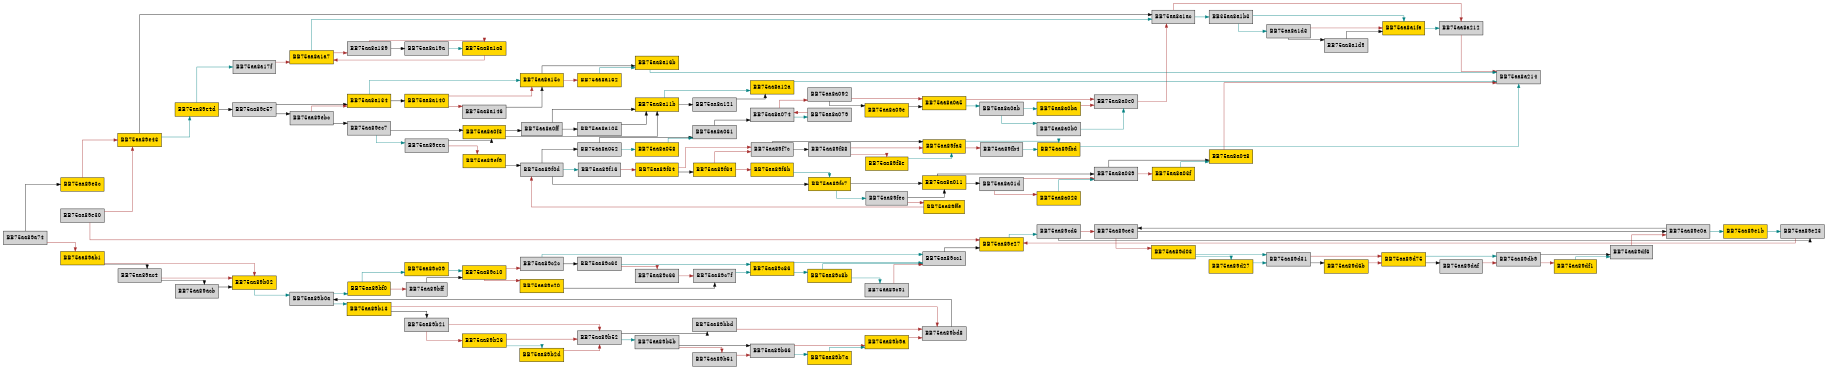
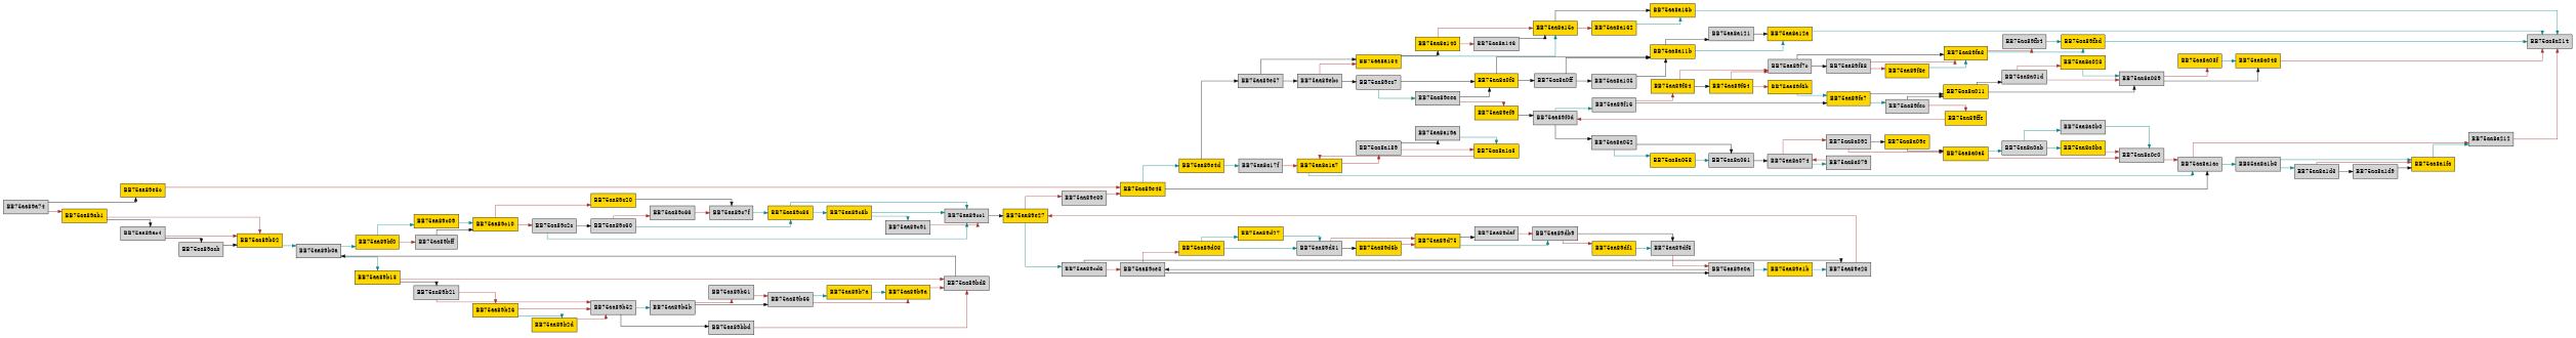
  digraph {
    rankdir=LR
    splines=ortho
    node [fillcolor=lightgrey shape=box style=filled]
    edge [color=brown]
    BB75aa89e3c [fillcolor=gold]
    BB75aa89a74
    BB75aa89ab1 [fillcolor=gold]
    BB75aa89e43 [fillcolor=gold]
    BB75aa89b02 [fillcolor=gold]
    BB75aa89ac4
    BB75aa8a1ac
    BB75aa89e4d [fillcolor=gold]
    BB75aa89b0a
    BB75aa89acb
    BB75aa89bf0 [fillcolor=gold]
    BB75aa89b13 [fillcolor=gold]
    BB75aa89c09 [fillcolor=gold]
    BB75aa89bff
    BB75aa89bd8
    BB75aa89b21
    BB75aa89c10 [fillcolor=gold]
    BB75aa89b52
    BB75aa89b26 [fillcolor=gold]
    BB75aa89bbd
    BB75aa89b5b
    BB75aa89b2d [fillcolor=gold]
    BB75aa89b66
    BB75aa89b61
    BB75aa89b9a [fillcolor=gold]
    BB75aa89b7a [fillcolor=gold]
    BB75aa89c2c
    BB75aa89c20 [fillcolor=gold]
    BB75aa89cc1
    BB75aa89c60
    BB75aa89c7f
    BB75aa89e27 [fillcolor=gold]
    BB75aa89c86 [fillcolor=gold]
    BB75aa89c66
    BB75aa89c8b [fillcolor=gold]
    BB75aa89cd6
    BB75aa89e30
    BB75aa89c91
    BB75aa89e23
    BB75aa89ce3
    BB75aa89e0a
    BB75aa89d03 [fillcolor=gold]
    BB75aa89e1b [fillcolor=gold]
    BB75aa89d31
    BB75aa89d27 [fillcolor=gold]
    BB75aa89d75 [fillcolor=gold]
    BB75aa89d6b [fillcolor=gold]
    BB75aa89db9
    BB75aa89daf
    BB75aa89df6
    BB75aa89df1 [fillcolor=gold]
    BB75aa8a212
    n53 [label=BB35aa8a1b3]
    BB75aa8a17f
    BB75aa89e57
    BB75aa8a214
    BB75aa8a1fa [fillcolor=gold]
    BB75aa8a1d3
    BB75aa8a1a7 [fillcolor=gold]
    BB75aa8a134 [fillcolor=gold]
    BB75aa89ebc
    BB75aa8a189
    BB75aa8a15c [fillcolor=gold]
    BB75aa8a140 [fillcolor=gold]
    BB75aa89ec7
    BB75aa8a16b [fillcolor=gold]
    BB75aa8a162 [fillcolor=gold]
    BB75aa8a146
    BB75aa8a0f3 [fillcolor=gold]
    BB75aa89eea
    BB75aa8a11b [fillcolor=gold]
    BB75aa8a0ff
    BB75aa89ef9 [fillcolor=gold]
    BB75aa8a12a [fillcolor=gold]
    BB75aa8a121
    BB75aa8a105
    BB75aa89f0d
    BB75aa8a052
    BB75aa89f16
    BB75aa8a061
    BB75aa8a058 [fillcolor=gold]
    BB75aa89fc7 [fillcolor=gold]
    BB75aa89f34 [fillcolor=gold]
    BB75aa8a074
    BB75aa8a011 [fillcolor=gold]
    BB75aa89fec
    BB75aa89f7c
    BB75aa89f64 [fillcolor=gold]
    BB75aa8a039
    BB75aa8a01d
    BB75aa89ffe [fillcolor=gold]
    BB75aa89fa3 [fillcolor=gold]
    BB75aa89f88
    BB75aa89f6b [fillcolor=gold]
    BB75aa89fbd [fillcolor=gold]
    BB75aa89fb4
    BB75aa89f8e [fillcolor=gold]
    BB75aa8a048 [fillcolor=gold]
    BB75aa8a03f [fillcolor=gold]
    BB75aa8a023 [fillcolor=gold]
    BB75aa8a092
    BB75aa8a079
    BB75aa8a0a5 [fillcolor=gold]
    BB75aa8a09e [fillcolor=gold]
    BB75aa8a0e0
    BB75aa8a0ab
    BB75aa8a0ba [fillcolor=gold]
    BB75aa8a0b0
    BB75aa8a1a3 [fillcolor=gold]
    BB75aa8a19a
    BB75aa8a1d9
    BB75aa89e3c -> BB75aa89e43
    BB75aa89a74 -> BB75aa89e3c [color=black]
    BB75aa89a74 -> BB75aa89ab1
    BB75aa89ab1 -> BB75aa89b02
    BB75aa89ab1 -> BB75aa89ac4 [color=black]
    BB75aa89e43 -> BB75aa8a1ac [color=black]
    BB75aa89e43 -> BB75aa89e4d [color=teal]
    BB75aa89b02 -> BB75aa89b0a [color=teal]
    BB75aa89ac4 -> BB75aa89b02
    BB75aa89ac4 -> BB75aa89acb [color=black]
    BB75aa8a1ac -> BB75aa8a212
    BB75aa8a1ac -> n53 [color=teal]
    BB75aa89e4d -> BB75aa8a17f [color=teal]
    BB75aa89e4d -> BB75aa89e57 [color=black]
    BB75aa89b0a -> BB75aa89bf0 [color=teal]
    BB75aa89b0a -> BB75aa89b13 [color=teal]
    BB75aa89acb -> BB75aa89b02 [color=black]
    BB75aa89bf0 -> BB75aa89c09 [color=teal]
    BB75aa89bf0 -> BB75aa89bff
    BB75aa89b13 -> BB75aa89bd8
    BB75aa89b13 -> BB75aa89b21 [color=black]
    BB75aa89c09 -> BB75aa89c10 [color=teal]
    BB75aa89bff -> BB75aa89c10 [color=black]
    BB75aa89bd8 -> BB75aa89b0a [color=black]
    BB75aa89b21 -> BB75aa89b52
    BB75aa89b21 -> BB75aa89b26
    BB75aa89c10 -> BB75aa89c2c
    BB75aa89c10 -> BB75aa89c20
    BB75aa89b52 -> BB75aa89bbd [color=black]
    BB75aa89b52 -> BB75aa89b5b [color=teal]
    BB75aa89b26 -> BB75aa89b52
    BB75aa89b26 -> BB75aa89b2d [color=teal]
    BB75aa89bbd -> BB75aa89bd8
    BB75aa89b5b -> BB75aa89b66 [color=black]
    BB75aa89b5b -> BB75aa89b61
    BB75aa89b2d -> BB75aa89b52
    BB75aa89b66 -> BB75aa89b9a
    BB75aa89b66 -> BB75aa89b7a [color=teal]
    BB75aa89b61 -> BB75aa89b66
    BB75aa89b9a -> BB75aa89bd8
    BB75aa89b7a -> BB75aa89b9a [color=teal]
    BB75aa89c2c -> BB75aa89cc1 [color=teal]
    BB75aa89c2c -> BB75aa89c60 [color=black]
    BB75aa89c20 -> BB75aa89c7f [color=black]
    BB75aa89cc1 -> BB75aa89e27 [color=black]
    BB75aa89c60 -> BB75aa89c86 [color=teal]
    BB75aa89c60 -> BB75aa89c66
    BB75aa89c7f -> BB75aa89c86 [color=teal]
    BB75aa89e27 -> BB75aa89cd6 [color=teal]
-   BB75aa89e30 -> BB75aa89e27
+   BB75aa89e27 -> BB75aa89e30
    BB75aa89c86 -> BB75aa89cc1 [color=teal]
    BB75aa89c86 -> BB75aa89c8b [color=teal]
    BB75aa89c66 -> BB75aa89c7f
    BB75aa89c8b -> BB75aa89cc1 [color=teal]
    BB75aa89c8b -> BB75aa89c91 [color=teal]
    BB75aa89cd6 -> BB75aa89e23 [color=black]
    BB75aa89cd6 -> BB75aa89ce3
    BB75aa89e30 -> BB75aa89e43
    BB75aa89c91 -> BB75aa89cc1
    BB75aa89e23 -> BB75aa89e27
    BB75aa89ce3 -> BB75aa89e0a [color=black]
    BB75aa89ce3 -> BB75aa89d03
    BB75aa89e0a -> BB75aa89ce3 [color=black]
    BB75aa89e0a -> BB75aa89e1b [color=teal]
    BB75aa89d03 -> BB75aa89d31 [color=teal]
    BB75aa89d03 -> BB75aa89d27 [color=teal]
    BB75aa89e1b -> BB75aa89e23 [color=teal]
    BB75aa89d31 -> BB75aa89d75
    BB75aa89d31 -> BB75aa89d6b [color=black]
    BB75aa89d27 -> BB75aa89d31 [color=teal]
    BB75aa89d75 -> BB75aa89db9 [color=teal]
    BB75aa89d75 -> BB75aa89daf [color=black]
    BB75aa89d6b -> BB75aa89d75
    BB75aa89db9 -> BB75aa89df6 [color=black]
    BB75aa89db9 -> BB75aa89df1
    BB75aa89daf -> BB75aa89db9
    BB75aa89df6 -> BB75aa89e0a
    BB75aa89df1 -> BB75aa89df6 [color=teal]
    BB75aa8a212 -> BB75aa8a214
    n53 -> BB75aa8a1fa [color=teal]
    n53 -> BB75aa8a1d3 [color=teal]
    BB75aa8a17f -> BB75aa8a1a7
    BB75aa89e57 -> BB75aa8a134 [color=black]
    BB75aa89e57 -> BB75aa89ebc [color=black]
    BB75aa8a1fa -> BB75aa8a212 [color=teal]
    BB75aa8a1d3 -> BB75aa8a1fa
    BB75aa8a1d3 -> BB75aa8a1d9 [color=black]
    BB75aa8a1a7 -> BB75aa8a1ac [color=teal]
    BB75aa8a1a7 -> BB75aa8a189
    BB75aa8a134 -> BB75aa8a15c [color=teal]
    BB75aa8a134 -> BB75aa8a140 [color=black]
    BB75aa89ebc -> BB75aa8a134
    BB75aa89ebc -> BB75aa89ec7 [color=black]
    BB75aa8a189 -> BB75aa8a1a3
    BB75aa8a189 -> BB75aa8a19a [color=black]
    BB75aa8a15c -> BB75aa8a16b [color=black]
    BB75aa8a15c -> BB75aa8a162
    BB75aa8a140 -> BB75aa8a15c
    BB75aa8a140 -> BB75aa8a146
    BB75aa89ec7 -> BB75aa8a0f3 [color=black]
    BB75aa89ec7 -> BB75aa89eea [color=teal]
    BB75aa8a16b -> BB75aa8a214 [color=teal]
    BB75aa8a162 -> BB75aa8a16b [color=teal]
    BB75aa8a146 -> BB75aa8a15c [color=black]
    BB75aa8a0f3 -> BB75aa8a11b [color=black]
    BB75aa8a0f3 -> BB75aa8a0ff [color=black]
    BB75aa89eea -> BB75aa8a0f3 [color=black]
    BB75aa89eea -> BB75aa89ef9
    BB75aa8a11b -> BB75aa8a12a [color=teal]
    BB75aa8a11b -> BB75aa8a121 [color=black]
    BB75aa8a0ff -> BB75aa8a11b [color=black]
    BB75aa8a0ff -> BB75aa8a105 [color=black]
    BB75aa89ef9 -> BB75aa89f0d [color=black]
    BB75aa8a12a -> BB75aa8a214 [color=teal]
    BB75aa8a121 -> BB75aa8a12a [color=black]
    BB75aa8a105 -> BB75aa8a11b [color=black]
    BB75aa89f0d -> BB75aa8a052 [color=black]
    BB75aa89f0d -> BB75aa89f16 [color=teal]
    BB75aa8a052 -> BB75aa8a061 [color=black]
    BB75aa8a052 -> BB75aa8a058 [color=teal]
-   BB75aa89f0d -> BB75aa89fc7 [color=black]
+   BB75aa89f16 -> BB75aa89fc7 [color=black]
    BB75aa89f16 -> BB75aa89f34
    BB75aa8a061 -> BB75aa8a074 [color=black]
    BB75aa8a058 -> BB75aa8a061 [color=teal]
    BB75aa89fc7 -> BB75aa8a011 [color=black]
    BB75aa89fc7 -> BB75aa89fec [color=teal]
    BB75aa89f34 -> BB75aa89f7c
    BB75aa89f34 -> BB75aa89f64 [color=black]
    BB75aa8a074 -> BB75aa8a092
    BB75aa8a074 -> BB75aa8a079 [color=teal]
    BB75aa8a011 -> BB75aa8a039 [color=black]
    BB75aa8a011 -> BB75aa8a01d [color=black]
    BB75aa89fec -> BB75aa8a011 [color=black]
    BB75aa89fec -> BB75aa89ffe
    BB75aa89f7c -> BB75aa89fa3 [color=black]
    BB75aa89f7c -> BB75aa89f88 [color=black]
    BB75aa89f64 -> BB75aa89f7c
    BB75aa89f64 -> BB75aa89f6b
    BB75aa8a039 -> BB75aa8a048 [color=black]
    BB75aa8a039 -> BB75aa8a03f
    BB75aa8a01d -> BB75aa8a039
    BB75aa8a01d -> BB75aa8a023
    BB75aa89ffe -> BB75aa89f0d
    BB75aa89fa3 -> BB75aa89fbd [color=teal]
    BB75aa89fa3 -> BB75aa89fb4
    BB75aa89f88 -> BB75aa89fa3
    BB75aa89f88 -> BB75aa89f8e
    BB75aa89f6b -> BB75aa89fc7 [color=teal]
    BB75aa89fbd -> BB75aa8a214 [color=teal]
    BB75aa89fb4 -> BB75aa89fbd [color=teal]
    BB75aa89f8e -> BB75aa89fa3 [color=teal]
    BB75aa8a048 -> BB75aa8a214
    BB75aa8a03f -> BB75aa8a048 [color=teal]
    BB75aa8a023 -> BB75aa8a039 [color=teal]
    BB75aa8a092 -> BB75aa8a0a5
    BB75aa8a092 -> BB75aa8a09e [color=black]
    BB75aa8a079 -> BB75aa8a074
    BB75aa8a0a5 -> BB75aa8a0e0
    BB75aa8a0a5 -> BB75aa8a0ab [color=teal]
    BB75aa8a09e -> BB75aa8a0a5 [color=black]
    BB75aa8a0e0 -> BB75aa8a1ac
    BB75aa8a0ab -> BB75aa8a0ba [color=teal]
    BB75aa8a0ab -> BB75aa8a0b0 [color=teal]
    BB75aa8a0ba -> BB75aa8a0e0
    BB75aa8a0b0 -> BB75aa8a0e0 [color=teal]
    BB75aa8a1a3 -> BB75aa8a1a7
    BB75aa8a19a -> BB75aa8a1a3 [color=teal]
    BB75aa8a1d9 -> BB75aa8a1fa [color=black]
  }
